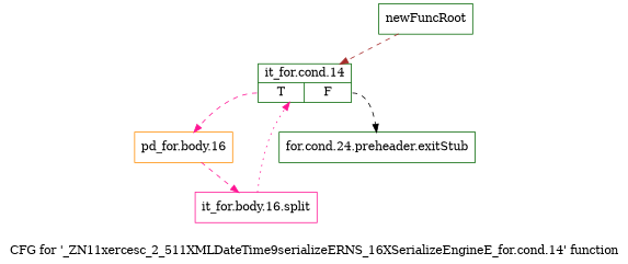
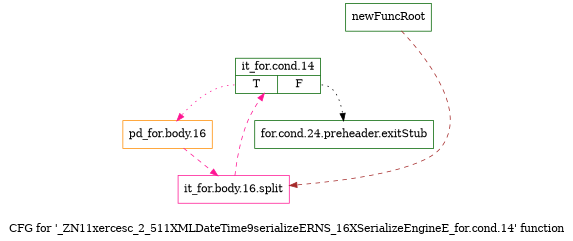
  digraph {
    label="CFG for '_ZN11xercesc_2_511XMLDateTime9serializeERNS_16XSerializeEngineE_for.cond.14' function"
    node [color=darkgreen shape=record]
    edge [color=deeppink style=dashed]
    n1 [label="{newFuncRoot}"]
    n2 [label="{it_for.cond.14|{<s0>T|<s1>F}}"]
    n3 [label="{for.cond.24.preheader.exitStub}"]
    n4 [color=darkorange label="{pd_for.body.16}"]
    n5 [color=deeppink label="{it_for.body.16.split}"]
-   n1 -> n2 [color=brown]
-   n2 -> n3 [color=black tailport=s1]
-   n2 -> n4 [tailport=s0]
+   n1 -> n5 [color=brown]
+   n2 -> n3 [color=black style=dotted tailport=s1]
+   n2 -> n4 [style=dotted tailport=s0]
    n4 -> n5
-   n5 -> n2 [style=dotted]
+   n5 -> n2
  }
